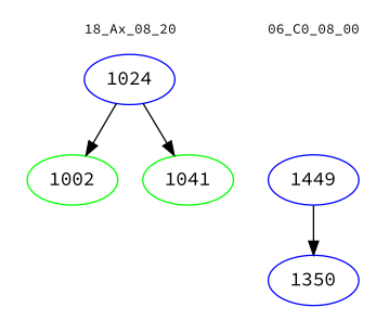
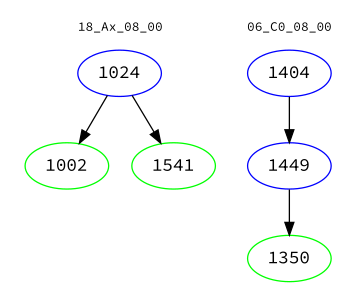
  digraph {
    fontname="Source Code Pro"
    node [color=blue fontname="Source Code Pro"]
    edge [color=black fontname="Source Code Pro"]
    n1 [label=1024]
    n2 [color=green label=1002]
-   n3 [color=green label=1041]
-   n5 [label=1350]
+   n3 [color=green label=1541]
+   n4 [label=1404]
+   n5 [color=green label=1350]
    n6 [label=1449]
    subgraph cluster_1 {
      color=white
      fontsize=10
-     label="18_Ax_08_20"
+     label="18_Ax_08_00"
      n1
      n2
      n3
    }
    subgraph cluster_2 {
      color=white
      fontsize=10
      label="06_C0_08_00"
+     n4
      n5
      n6
    }
    n1 -> n2
    n1 -> n3
+   n4 -> n6
    n6 -> n5
  }
